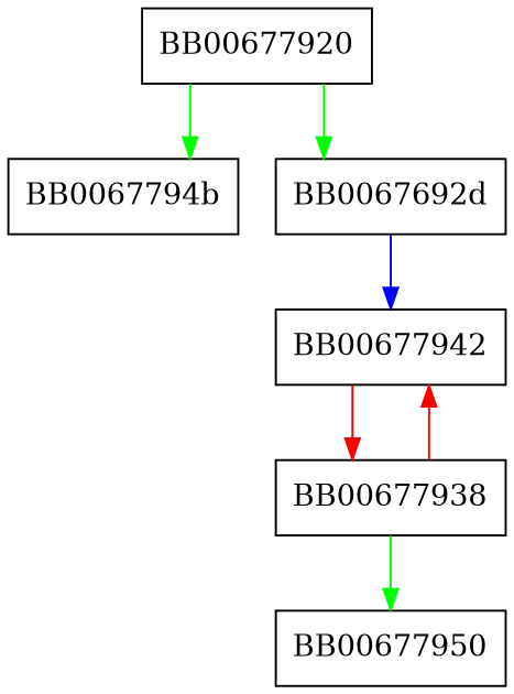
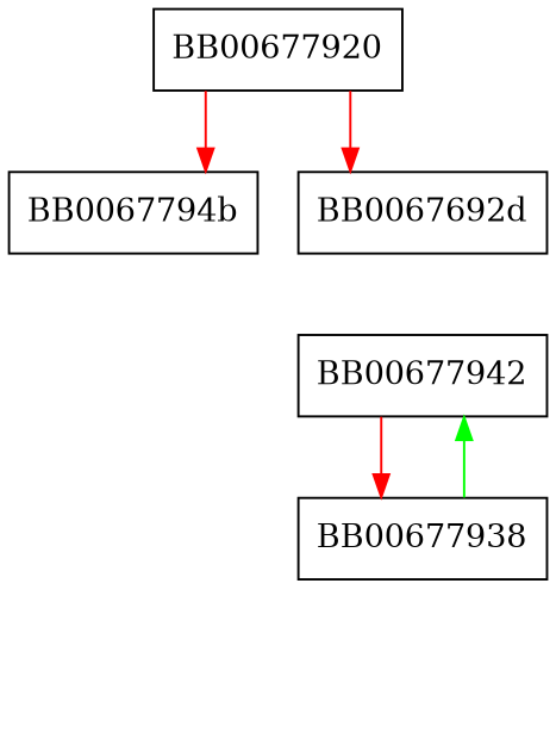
  digraph {
    splines=ortho
    node [shape=box]
    edge [color=red]
    BB00677920
    BB0067794b
    n3 [label=BB0067692d]
    BB00677942
    BB00677938
-   BB00677950
-   BB00677920 -> BB0067794b [color=green]
-   BB00677920 -> n3 [color=green]
-   n3 -> BB00677942 [color=blue]
+   BB00677920 -> BB0067794b
+   BB00677920 -> n3
    BB00677942 -> BB00677938
-   BB00677938 -> BB00677942
-   BB00677938 -> BB00677950 [color=green]
+   BB00677938 -> BB00677942 [color=green]
  }
